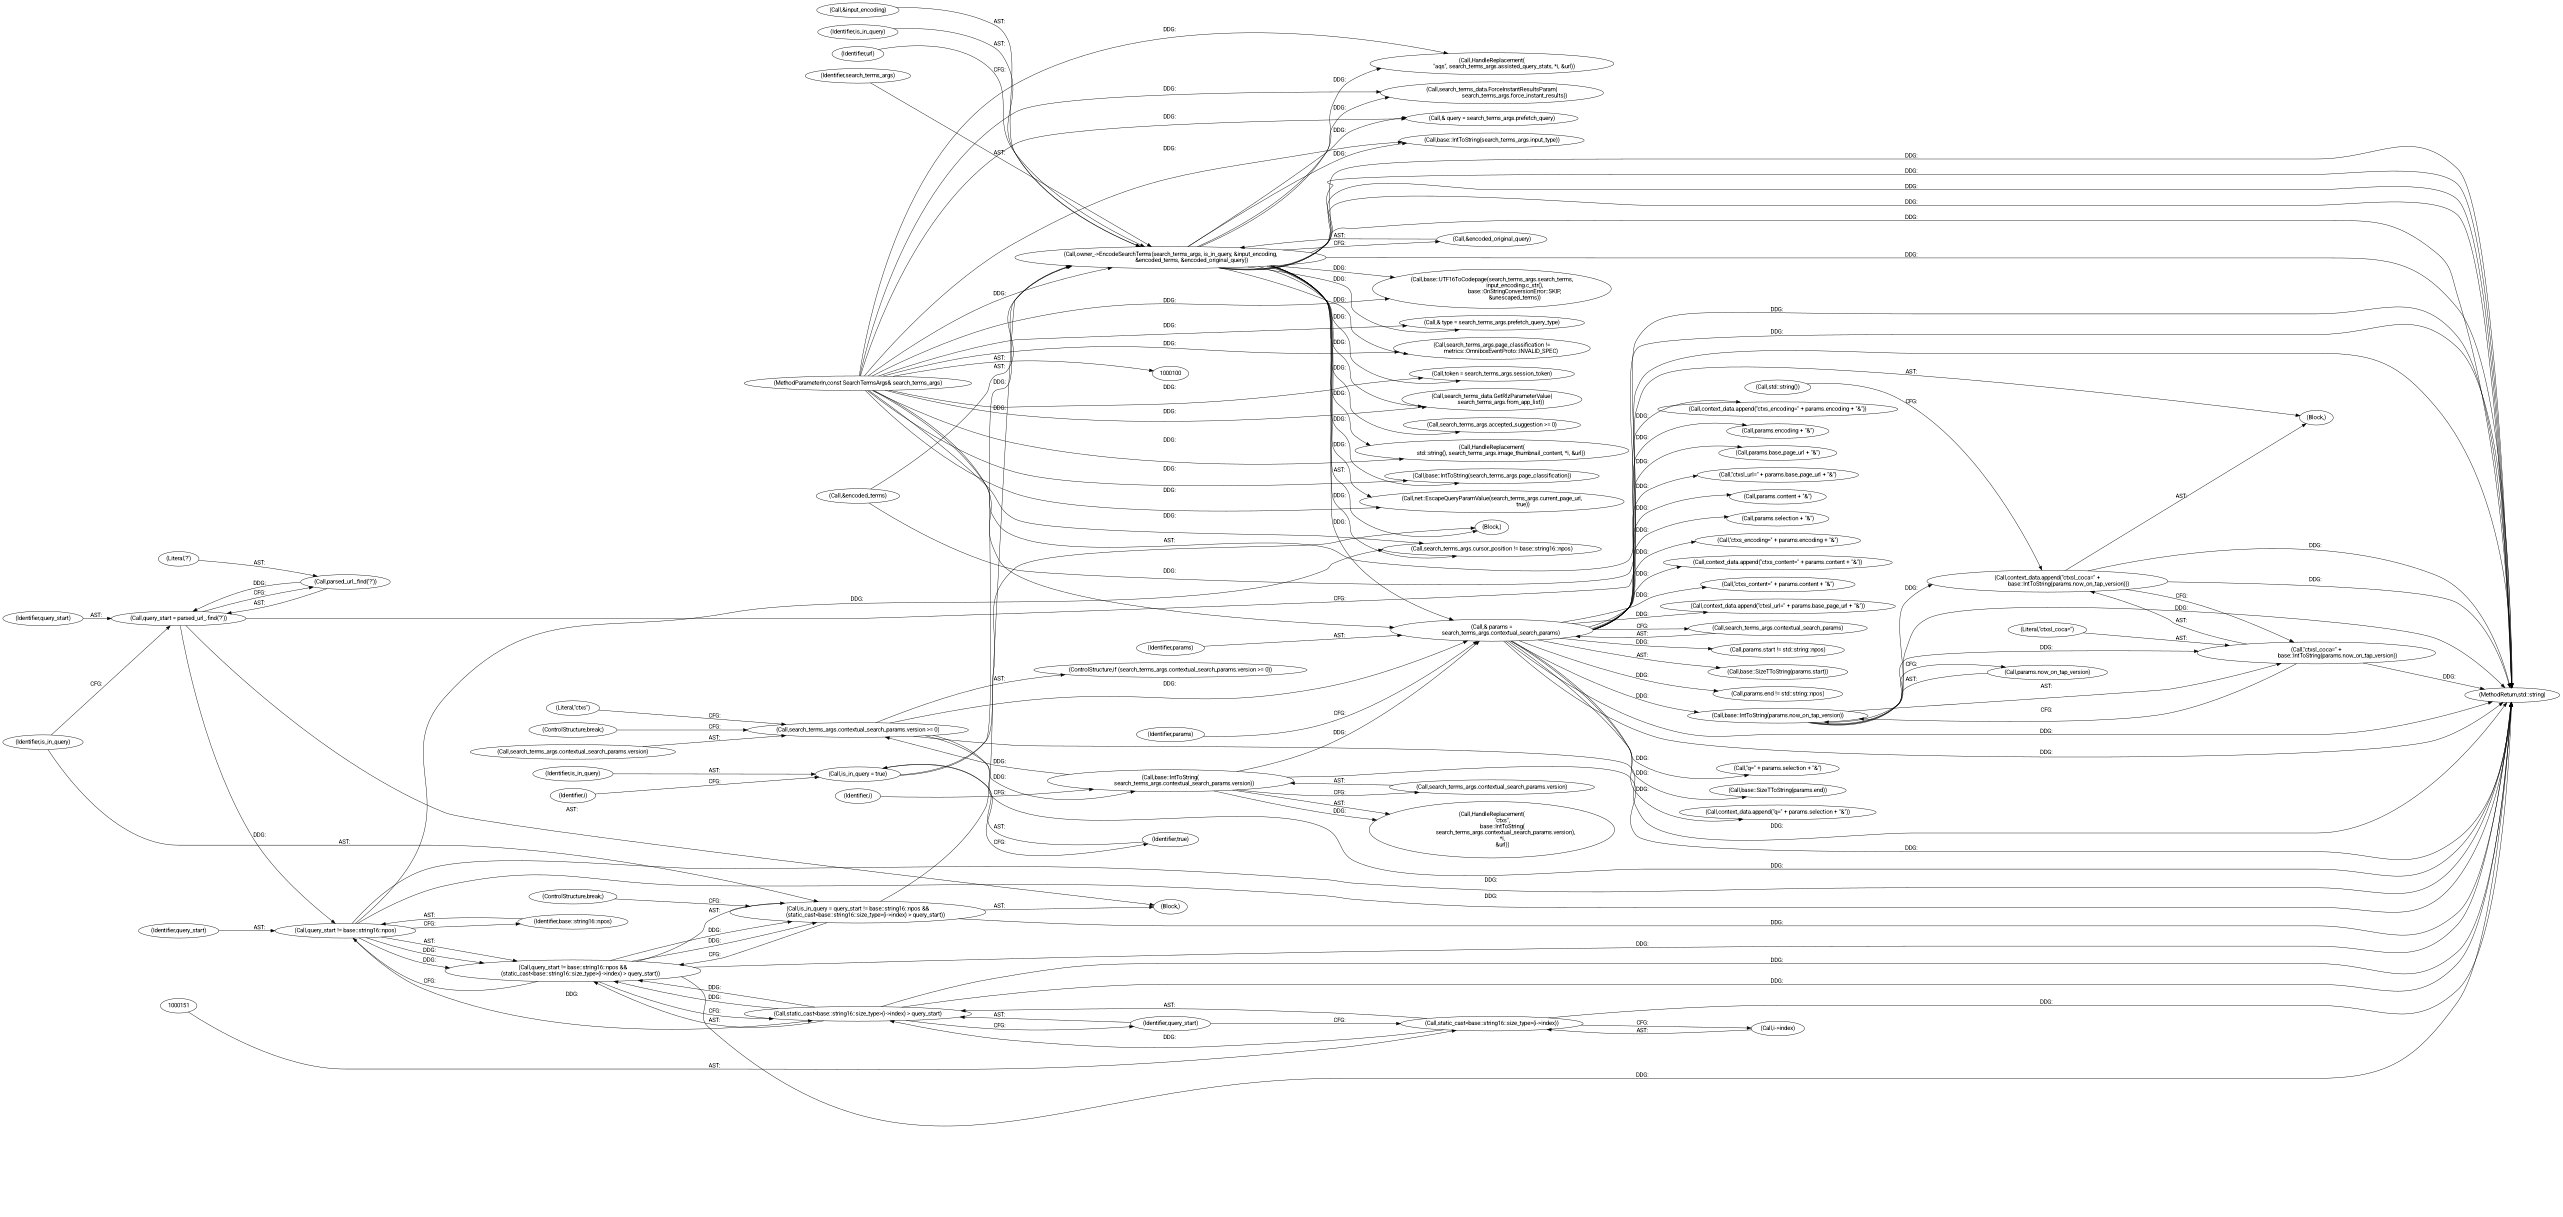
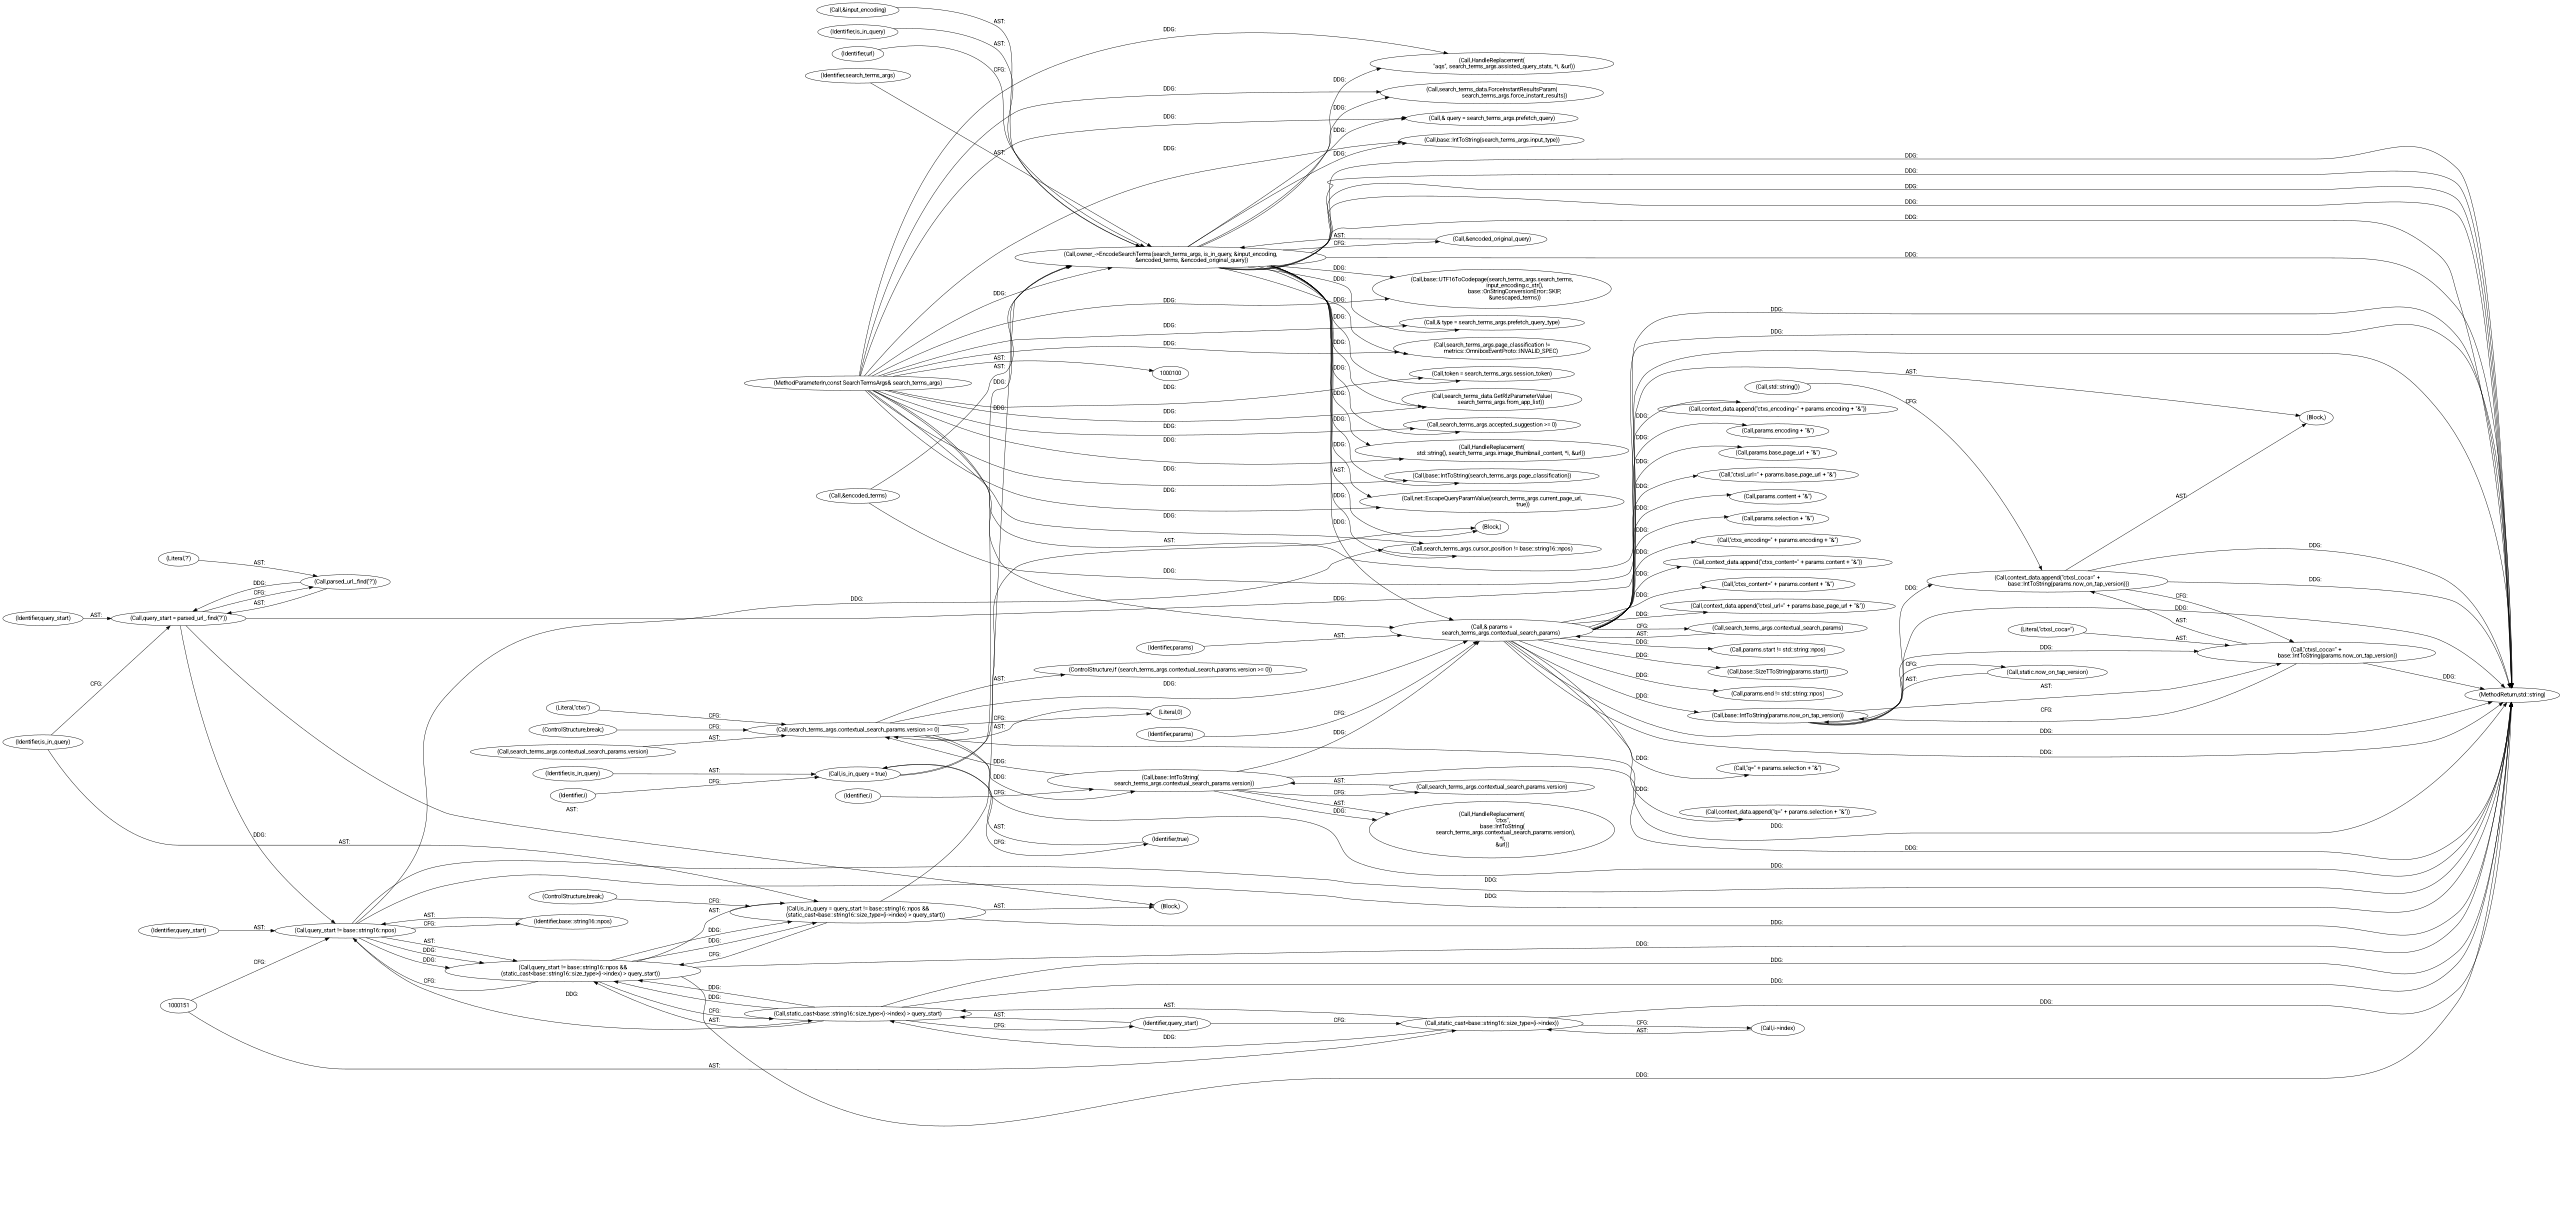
  digraph {
    fontname=Roboto
    rankdir=LR
    node [fontname=Roboto]
    edge [fontname=Roboto]
    n1 [label="(Call,base::IntToString(params.now_on_tap_version))"]
    n2 [label="(Call,context_data.append(\"ctxsl_coca=\" +\n                            base::IntToString(params.now_on_tap_version)))"]
    n3 [label="(Call,\"ctxsl_coca=\" +\n                            base::IntToString(params.now_on_tap_version))"]
    n4 [label="(MethodReturn,std::string)"]
-   n5 [label="(Call,params.now_on_tap_version)"]
+   n5 [label="(Call,static.now_on_tap_version)"]
    n6 [label="(Block,)"]
    n7 [label="(Call,& params =\n            search_terms_args.contextual_search_params)"]
    n8 [label="(Call,\"ctxsl_url=\" + params.base_page_url + \"&\")"]
    n9 [label="(Call,params.content + \"&\")"]
    n10 [label="(Call,params.selection + \"&\")"]
    n11 [label="(Call,\"ctxs_encoding=\" + params.encoding + \"&\")"]
    n12 [label="(Call,context_data.append(\"ctxs_content=\" + params.content + \"&\"))"]
    n13 [label="(Call,\"ctxs_content=\" + params.content + \"&\")"]
    n14 [label="(Call,context_data.append(\"ctxsl_url=\" + params.base_page_url + \"&\"))"]
    n15 [label="(Call,search_terms_args.contextual_search_params)"]
    n16 [label="(Call,params.start != std::string::npos)"]
    n17 [label="(Call,base::SizeTToString(params.start))"]
    n18 [label="(Call,params.end != std::string::npos)"]
    n19 [label="(Call,\"q=\" + params.selection + \"&\")"]
-   n20 [label="(Call,base::SizeTToString(params.end))"]
    n21 [label="(Call,context_data.append(\"q=\" + params.selection + \"&\"))"]
    n22 [label="(Call,context_data.append(\"ctxs_encoding=\" + params.encoding + \"&\"))"]
    n23 [label="(Call,params.encoding + \"&\")"]
    n24 [label="(Call,params.base_page_url + \"&\")"]
    n25 [label="(Call,search_terms_args.contextual_search_params.version >= 0)"]
    n26 [label="(Call,base::IntToString(\n                  search_terms_args.contextual_search_params.version))"]
    n27 [label="(ControlStructure,if (search_terms_args.contextual_search_params.version >= 0))"]
+   n28 [label="(Literal,0)"]
    n29 [label="(Call,search_terms_args.contextual_search_params.version)"]
    n30 [label="(Call,HandleReplacement(\n              \"ctxs\",\n              base::IntToString(\n                  search_terms_args.contextual_search_params.version),\n              *i,\n              &url))"]
    n31 [label="(Call,owner_->EncodeSearchTerms(search_terms_args, is_in_query, &input_encoding,\n                            &encoded_terms, &encoded_original_query))"]
    n32 [label="(Call,search_terms_args.page_classification !=\n            metrics::OmniboxEventProto::INVALID_SPEC)"]
    n33 [label="(Call,search_terms_data.GetRlzParameterValue(\n            search_terms_args.from_app_list))"]
    n34 [label="(Call,HandleReplacement(\n            std::string(), search_terms_args.image_thumbnail_content, *i, &url))"]
    n35 [label="(Call,HandleReplacement(\n                \"aqs\", search_terms_args.assisted_query_stats, *i, &url))"]
    n36 [label="(Call,search_terms_data.ForceInstantResultsParam(\n                              search_terms_args.force_instant_results))"]
    n37 [label="(Call,base::IntToString(search_terms_args.input_type))"]
    n38 [label="(Call,&encoded_original_query)"]
    n39 [label="(Call,& type = search_terms_args.prefetch_query_type)"]
    n40 [label="(Call,token = search_terms_args.session_token)"]
    n41 [label="(Call,search_terms_args.cursor_position != base::string16::npos)"]
    n42 [label="(Call,search_terms_args.accepted_suggestion >= 0)"]
    n43 [label="(Call,base::IntToString(search_terms_args.page_classification))"]
    n44 [label="(Block,)"]
    n45 [label="(Call,net::EscapeQueryParamValue(search_terms_args.current_page_url,\n                                         true))"]
    n46 [label="(Call,& query = search_terms_args.prefetch_query)"]
    n47 [label="(Call,base::UTF16ToCodepage(search_terms_args.search_terms,\n                              input_encoding.c_str(),\n                              base::OnStringConversionError::SKIP,\n                              &unescaped_terms))"]
    n48 [label="(MethodParameterIn,const SearchTermsArgs& search_terms_args)"]
    1000100
    n50 [label="(Call,is_in_query = query_start != base::string16::npos &&\n          (static_cast<base::string16::size_type>(i->index) > query_start))"]
    n51 [label="(Call,query_start != base::string16::npos &&\n          (static_cast<base::string16::size_type>(i->index) > query_start))"]
    n52 [label="(Block,)"]
    n53 [label="(Call,query_start != base::string16::npos)"]
    n54 [label="(Call,static_cast<base::string16::size_type>(i->index) > query_start)"]
    n55 [label="(Identifier,base::string16::npos)"]
    n56 [label="(Identifier,query_start)"]
    n57 [label="(Call,query_start = parsed_url_.find('?'))"]
    n58 [label="(Call,parsed_url_.find('?'))"]
    n59 [label="(Literal,'?')"]
    n60 [label="(Call,static_cast<base::string16::size_type>(i->index))"]
    n61 [label="(Call,i->index)"]
    n62 [label="(Call,is_in_query = true)"]
    n63 [label="(Identifier,true)"]
    n64 [label="(Call,&input_encoding)"]
    n65 [label="(Literal,\"ctxsl_coca=\")"]
    n66 [label="(Call,std::string())"]
    n67 [label="(Identifier,i)"]
    n68 [label="(Identifier,params)"]
    n69 [label="(Identifier,is_in_query)"]
    n70 [label="(Identifier,i)"]
    n71 [label="(Identifier,is_in_query)"]
    n72 [label="(Call,search_terms_args.contextual_search_params.version)"]
    n73 [label="(Identifier,url)"]
    n74 [label="(Identifier,query_start)"]
    n75 [label="(Identifier,query_start)"]
    n76 [label="(Identifier,search_terms_args)"]
    n77 [label="(ControlStructure,break;)"]
    n78 [label="(Identifier,params)"]
    n79 [label="(Identifier,is_in_query)"]
    n80 [label="(Literal,\"ctxs\")"]
    n81 [label="(ControlStructure,break;)"]
    n82 [label="(Call,&encoded_terms)"]
    1000151
    n1 -> n2 [label="DDG: "]
    n1 -> n3 [label="AST: "]
    n1 -> n3 [label="DDG: "]
    n1 -> n4 [label="DDG: "]
    n1 -> n5 [label="CFG: "]
    n2 -> n3 [label="CFG: "]
    n2 -> n4 [label="DDG: "]
    n2 -> n4 [label="DDG: "]
    n2 -> n6 [label="AST: "]
    n3 -> n1 [label="CFG: "]
    n3 -> n2 [label="AST: "]
    n3 -> n4 [label="DDG: "]
    n5 -> n1 [label="AST: "]
    n7 -> n1 [label="DDG: "]
    n7 -> n4 [label="DDG: "]
    n7 -> n4 [label="DDG: "]
    n7 -> n6 [label="AST: "]
    n7 -> n8 [label="DDG: "]
    n7 -> n9 [label="DDG: "]
    n7 -> n10 [label="DDG: "]
    n7 -> n11 [label="DDG: "]
    n7 -> n12 [label="DDG: "]
    n7 -> n13 [label="DDG: "]
    n7 -> n14 [label="DDG: "]
    n7 -> n15 [label="CFG: "]
    n7 -> n16 [label="DDG: "]
-   n7 -> n17 [label="AST: "]
+   n7 -> n17 [label="DDG: "]
    n7 -> n18 [label="DDG: "]
    n7 -> n19 [label="DDG: "]
-   n7 -> n20 [label="DDG: "]
    n7 -> n21 [label="DDG: "]
    n7 -> n22 [label="DDG: "]
    n7 -> n23 [label="DDG: "]
    n7 -> n24 [label="DDG: "]
    n15 -> n7 [label="AST: "]
    n25 -> n4 [label="DDG: "]
    n25 -> n4 [label="DDG: "]
    n25 -> n7 [label="DDG: "]
    n25 -> n26 [label="DDG: "]
    n25 -> n27 [label="AST: "]
+   n25 -> n28 [label="CFG: "]
    n26 -> n4 [label="DDG: "]
    n26 -> n7 [label="DDG: "]
    n26 -> n25 [label="DDG: "]
    n26 -> n29 [label="CFG: "]
    n26 -> n30 [label="AST: "]
    n26 -> n30 [label="DDG: "]
+   n28 -> n25 [label="AST: "]
    n29 -> n26 [label="AST: "]
    n31 -> n4 [label="DDG: "]
    n31 -> n4 [label="DDG: "]
    n31 -> n4 [label="DDG: "]
    n31 -> n4 [label="DDG: "]
    n31 -> n4 [label="DDG: "]
    n31 -> n4 [label="DDG: "]
    n31 -> n7 [label="DDG: "]
    n31 -> n32 [label="DDG: "]
    n31 -> n33 [label="DDG: "]
    n31 -> n34 [label="DDG: "]
    n31 -> n35 [label="DDG: "]
    n31 -> n36 [label="DDG: "]
    n31 -> n37 [label="DDG: "]
    n31 -> n38 [label="CFG: "]
    n31 -> n39 [label="DDG: "]
    n31 -> n40 [label="DDG: "]
    n31 -> n41 [label="DDG: "]
    n31 -> n42 [label="DDG: "]
    n31 -> n43 [label="DDG: "]
    n31 -> n44 [label="AST: "]
    n31 -> n45 [label="DDG: "]
    n31 -> n46 [label="DDG: "]
    n31 -> n47 [label="DDG: "]
    n38 -> n31 [label="AST: "]
    n48 -> n4 [label="DDG: "]
    n48 -> n7 [label="DDG: "]
    n48 -> n31 [label="DDG: "]
    n48 -> n32 [label="DDG: "]
    n48 -> n33 [label="DDG: "]
    n48 -> n34 [label="DDG: "]
    n48 -> n35 [label="DDG: "]
    n48 -> n36 [label="DDG: "]
    n48 -> n37 [label="DDG: "]
    n48 -> n39 [label="DDG: "]
    n48 -> n40 [label="DDG: "]
    n48 -> n41 [label="DDG: "]
+   n48 -> n42 [label="DDG: "]
    n48 -> n43 [label="DDG: "]
    n48 -> n45 [label="DDG: "]
    n48 -> n46 [label="DDG: "]
    n48 -> n47 [label="DDG: "]
    n48 -> 1000100 [label="AST: "]
    n50 -> n4 [label="DDG: "]
    n50 -> n31 [label="DDG: "]
    n50 -> n51 [label="CFG: "]
    n50 -> n52 [label="AST: "]
    n51 -> n4 [label="DDG: "]
    n51 -> n4 [label="DDG: "]
    n51 -> n50 [label="AST: "]
    n51 -> n50 [label="DDG: "]
    n51 -> n50 [label="DDG: "]
    n51 -> n53 [label="CFG: "]
    n51 -> n54 [label="CFG: "]
    n53 -> n4 [label="DDG: "]
    n53 -> n4 [label="DDG: "]
    n53 -> n41 [label="DDG: "]
    n53 -> n51 [label="AST: "]
    n53 -> n51 [label="DDG: "]
    n53 -> n51 [label="DDG: "]
    n53 -> n54 [label="DDG: "]
    n53 -> n55 [label="CFG: "]
    n54 -> n4 [label="DDG: "]
    n54 -> n4 [label="DDG: "]
    n54 -> n51 [label="AST: "]
    n54 -> n51 [label="DDG: "]
    n54 -> n51 [label="DDG: "]
    n54 -> n56 [label="CFG: "]
    n55 -> n53 [label="AST: "]
    n56 -> n54 [label="AST: "]
    n56 -> n60 [label="CFG: "]
-   n57 -> n4 [label="CFG: "]
+   n57 -> n4 [label="DDG: "]
    n57 -> n52 [label="AST: "]
    n57 -> n53 [label="DDG: "]
    n57 -> n58 [label="CFG: "]
    n58 -> n57 [label="AST: "]
    n58 -> n57 [label="DDG: "]
    n59 -> n58 [label="AST: "]
    n60 -> n4 [label="DDG: "]
    n60 -> n54 [label="AST: "]
    n60 -> n54 [label="DDG: "]
    n60 -> n61 [label="CFG: "]
    n61 -> n60 [label="AST: "]
    n62 -> n31 [label="DDG: "]
    n62 -> n44 [label="AST: "]
    n62 -> n63 [label="CFG: "]
    n63 -> n62 [label="AST: "]
    n64 -> n31 [label="AST: "]
    n65 -> n3 [label="AST: "]
    n66 -> n2 [label="CFG: "]
    n67 -> n26 [label="CFG: "]
    n68 -> n7 [label="AST: "]
    n69 -> n31 [label="AST: "]
    n70 -> n62 [label="CFG: "]
    n71 -> n50 [label="AST: "]
    n71 -> n57 [label="CFG: "]
    n72 -> n25 [label="AST: "]
    n73 -> n31 [label="CFG: "]
    n74 -> n53 [label="AST: "]
    n75 -> n57 [label="AST: "]
    n76 -> n31 [label="AST: "]
    n77 -> n50 [label="CFG: "]
    n78 -> n7 [label="CFG: "]
    n79 -> n62 [label="AST: "]
    n80 -> n25 [label="CFG: "]
    n81 -> n25 [label="CFG: "]
    n82 -> n4 [label="DDG: "]
    n82 -> n31 [label="AST: "]
+   1000151 -> n53 [label="CFG: "]
    1000151 -> n60 [label="AST: "]
  }
